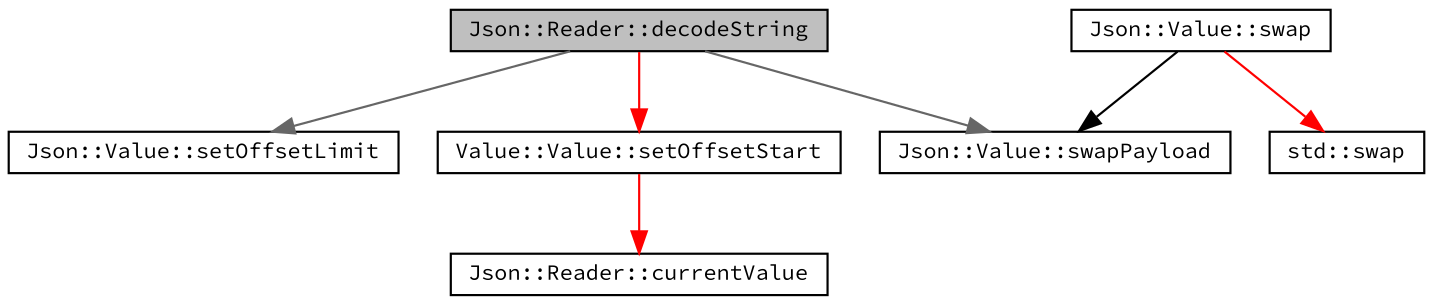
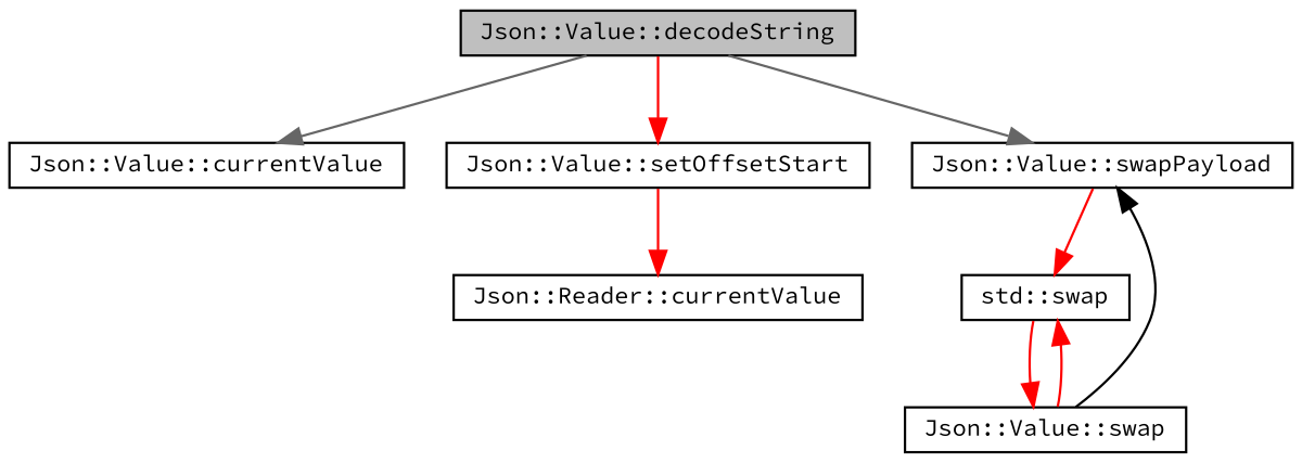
  digraph {
    fontname="Source Code Pro"
    rankdir=TB
    node [color=black fillcolor=white fontname="Source Code Pro" fontsize=10 shape=record style=filled]
    edge [color=red fontname="Source Code Pro" fontsize=10 labelfontname=Helvetica labelfontsize=10 style=solid]
-   n1 [fillcolor=grey75 fontcolor=black height=0.2 label="Json::Reader::decodeString" width=0.4]
-   n2 [height=0.2 label="Json::Value::setOffsetLimit" width=0.4]
-   n3 [height=0.2 label="Value::Value::setOffsetStart" width=0.4]
+   n1 [fillcolor=grey75 fontcolor=black height=0.2 label="Json::Value::decodeString" width=0.4]
+   n2 [height=0.2 label="Json::Value::currentValue" width=0.4]
+   n3 [height=0.2 label="Json::Value::setOffsetStart" width=0.4]
    n4 [height=0.2 label="Json::Value::swapPayload" width=0.4]
    n5 [height=0.2 label="Json::Reader::currentValue" width=0.4]
    n6 [height=0.2 label="std::swap" width=0.4]
    n7 [height=0.2 label="Json::Value::swap" width=0.4]
    n1 -> n2 [color=gray40]
    n1 -> n3
    n1 -> n4 [color=gray40]
    n3 -> n5
+   n4 -> n6
+   n6 -> n7
    n7 -> n4 [color=black]
    n7 -> n6
  }
